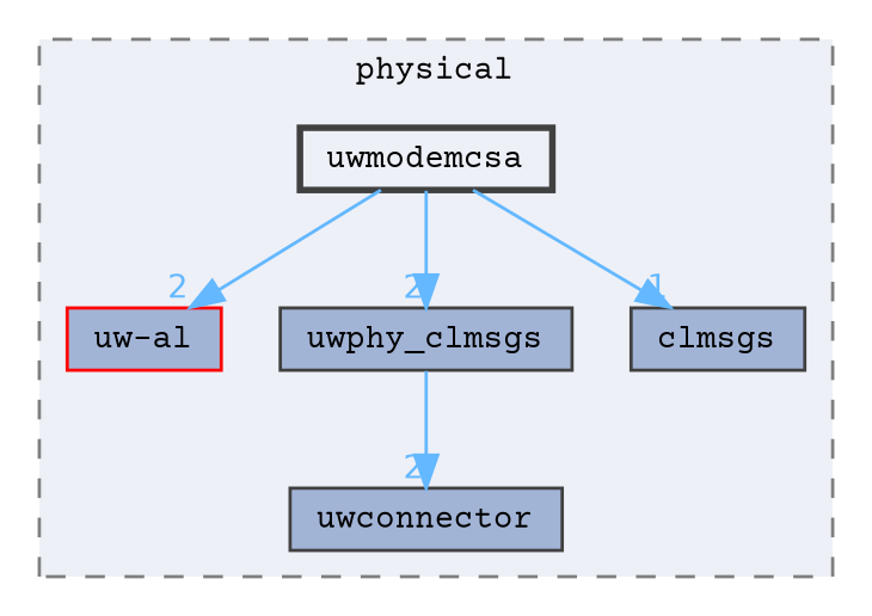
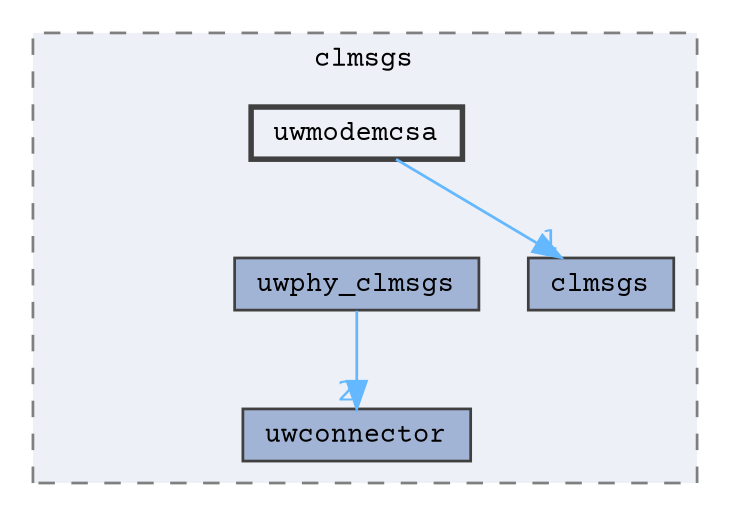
  digraph {
    compound=true
    fontname="Courier Prime"
    node [color=grey25 fillcolor="#a2b4d6" fontname="Courier Prime" fontsize=10 shape=box style=filled]
    edge [color=steelblue1 fontcolor=steelblue1 fontname="Courier Prime" fontsize=10 headlabel=2 labeldistance=1.5 labelfontname=Helvetica labelfontsize=10]
-   n1 [color=red height=0.2 label="uw-al" width=0.4]
    n2 [height=0.2 label=uwconnector width=0.4]
    n3 [height=0.2 label=uwphy_clmsgs width=0.4]
    n4 [height=0.2 label=clmsgs width=0.4]
    n5 [fillcolor="#edf0f7" height=0.2 label=uwmodemcsa style="filled,bold" width=0.4]
    subgraph cluster_1 {
      bgcolor="#edf0f7"
      fontsize=10
-     label=physical
+     label=clmsgs
      pencolor=grey50
      style="filled,dashed"
-     n1
      n2
      n3
      n4
      n5
    }
    n3 -> n2
-   n5 -> n1
-   n5 -> n3
    n5 -> n4 [headlabel=1]
  }
